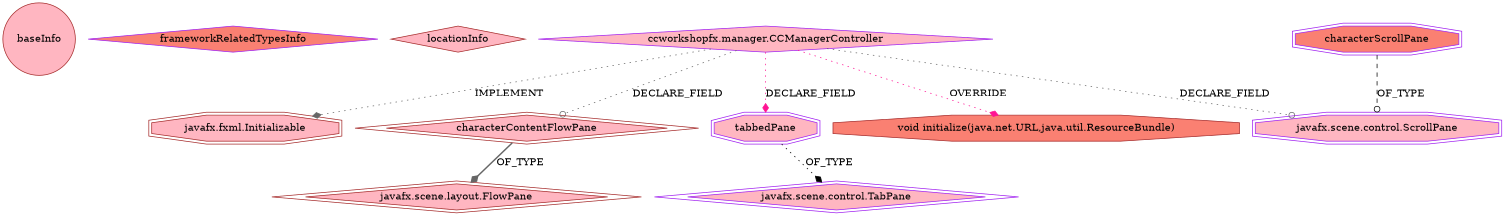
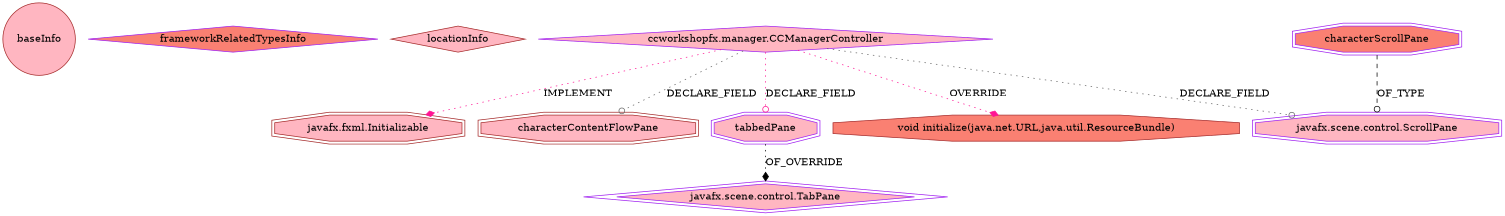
  digraph {
    node [color=brown fillcolor=lightpink shape=diamond style=filled isFrameworkType=true peripheries=2]
    edge [arrowhead=diamond color=deeppink style=dotted]
    baseInfo [category=extension_graph graphId=223 isAnonymous=false possibleRelation=false shape=circle isFrameworkType="" peripheries=""]
    frameworkRelatedTypesInfo [0="javafx.fxml.Initializable" color=purple fillcolor=salmon isFrameworkType="" peripheries=""]
    locationInfo [contextSignature=CCManagerController filePath="/Cheon247-Quisbe/Quisbe-master/QuisbeApp/src/ccworkshopfx/manager/CCManagerController.java" graphId=223 projectName="Cheon247-Quisbe" isFrameworkType="" peripheries=""]
    n4 [color=purple isFrameworkType=false label="ccworkshopfx.manager.CCManagerController" vertexType=ROOT_CLIENT_CLASS_DECLARATION peripheries=""]
    n5 [label="javafx.fxml.Initializable" shape=octagon vertexType=FRAMEWORK_INTERFACE_TYPE]
-   n6 [label=characterContentFlowPane vertexType=FIELD_DECLARATION]
+   n6 [label=characterContentFlowPane shape=octagon vertexType=FIELD_DECLARATION]
    n7 [color=purple label=tabbedPane shape=octagon vertexType=FIELD_DECLARATION]
    n8 [fillcolor=salmon isFrameworkType=false label="void initialize(java.net.URL,java.util.ResourceBundle)" shape=octagon vertexType=OVERRIDING_METHOD_DECLARATION peripheries=""]
    n9 [color=purple label="javafx.scene.control.ScrollPane" shape=octagon vertexType=FRAMEWORK_CLASS_TYPE]
-   n10 [label="javafx.scene.layout.FlowPane" vertexType=FRAMEWORK_CLASS_TYPE]
    n11 [color=purple fillcolor=salmon label=characterScrollPane shape=octagon vertexType=FIELD_DECLARATION]
    n12 [color=purple label="javafx.scene.control.TabPane" vertexType=FRAMEWORK_CLASS_TYPE]
-   n4 -> n5 [color=gray40 label=IMPLEMENT]
+   n4 -> n5 [label=IMPLEMENT]
    n4 -> n6 [arrowhead=odot color=gray40 label=DECLARE_FIELD]
-   n4 -> n7 [label=DECLARE_FIELD]
+   n4 -> n7 [arrowhead=odot label=DECLARE_FIELD]
    n4 -> n8 [label=OVERRIDE]
    n4 -> n9 [arrowhead=odot color=gray40 label=DECLARE_FIELD]
-   n6 -> n10 [color=gray40 label=OF_TYPE style=bold]
-   n7 -> n12 [color=black label=OF_TYPE]
+   n7 -> n12 [color=black label=OF_OVERRIDE]
    n11 -> n9 [arrowhead=odot color=black label=OF_TYPE style=dashed]
  }
